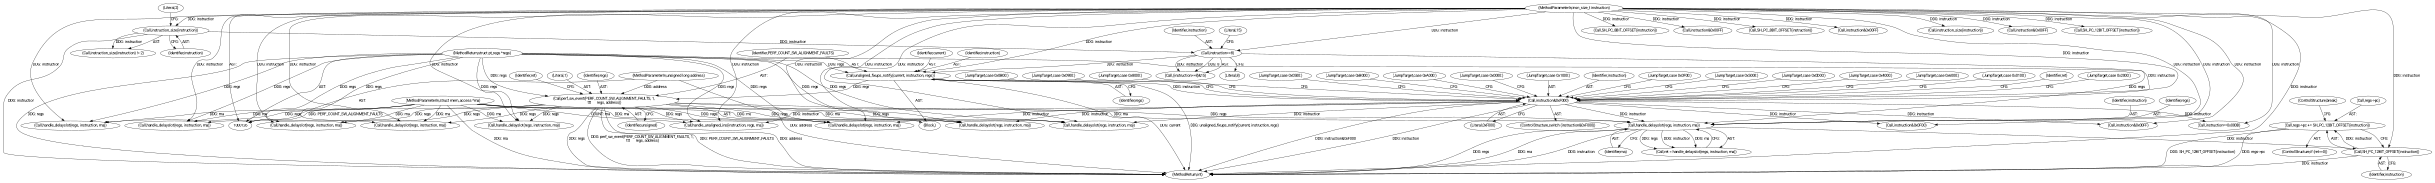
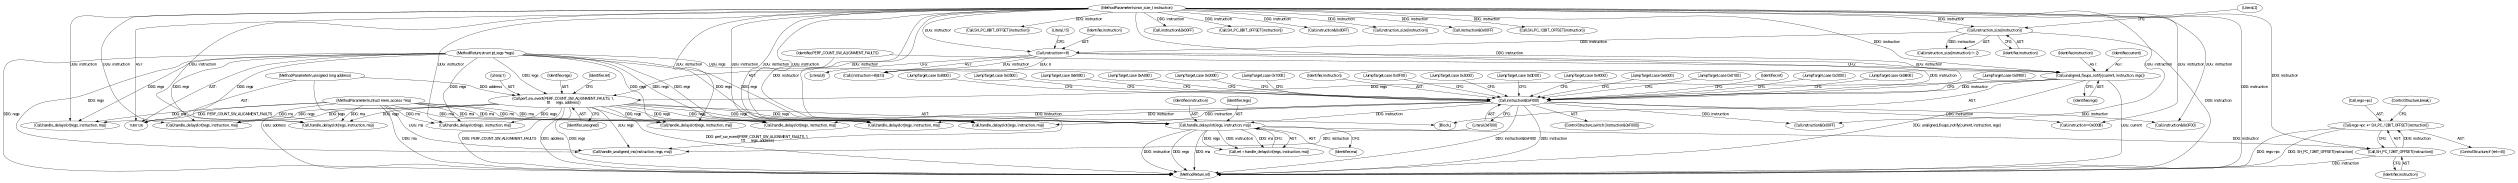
  digraph {
    fontname=Roboto
    node [fontname=Roboto]
    edge [fontname=Roboto]
    n1 [label="(Call,regs->pc += SH_PC_12BIT_OFFSET(instruction))"]
    n2 [label="(Call,SH_PC_12BIT_OFFSET(instruction))"]
    n3 [label="(MethodReturn,int)"]
    n4 [label="(ControlStructure,if (ret==0))"]
    n5 [label="(Identifier,instruction)"]
    n6 [label="(Call,handle_delayslot(regs, instruction, ma))"]
    n7 [label="(Call,ret = handle_delayslot(regs, instruction, ma))"]
    n8 [label="(Identifier,ma)"]
    n9 [label="(Call,perf_sw_event(PERF_COUNT_SW_ALIGNMENT_FAULTS, 1,\n \t\t\t      regs, address))"]
    n10 [label="(Call,handle_delayslot(regs, instruction, ma))"]
    n11 [label="(Identifier,unsigned)"]
    n12 [label="(Block,)"]
    n13 [label="(Call,handle_unaligned_ins(instruction, regs, ma))"]
    n14 [label="(Call,handle_delayslot(regs, instruction, ma))"]
    n15 [label="(Call,handle_delayslot(regs, instruction, ma))"]
    n16 [label="(Call,handle_delayslot(regs, instruction, ma))"]
    n17 [label="(Call,handle_delayslot(regs, instruction, ma))"]
    n18 [label="(Call,handle_delayslot(regs, instruction, ma))"]
    n19 [label="(Call,handle_delayslot(regs, instruction, ma))"]
    n20 [label="(Call,handle_delayslot(regs, instruction, ma))"]
    n21 [label="(Call,unaligned_fixups_notify(current, instruction, regs))"]
    n22 [label="(Call,instruction&0xF000)"]
    n23 [label="(Identifier,regs)"]
    n24 [label="(Call,instruction&0x0F00)"]
    n25 [label="(Call,instruction&0x00FF)"]
    n26 [label="(Call,instruction==0x000B)"]
    n27 [label="(ControlStructure,switch (instruction&0xF000))"]
    n28 [label="(Literal,0xF000)"]
    n29 [label="(Call,instruction>>8)"]
    n30 [label="(Literal,8)"]
    n31 [label="(Call,(instruction>>8)&15)"]
    n32 [label="(Call,instruction_size(instruction))"]
    n33 [label="(Identifier,instruction)"]
    n34 [label="(Call,instruction_size(instruction) != 2)"]
    n35 [label="(MethodParameterIn,insn_size_t instruction)"]
    n36 [label="(Call,SH_PC_8BIT_OFFSET(instruction))"]
    n37 [label="(Call,instruction&0x00FF)"]
    n38 [label="(Call,SH_PC_8BIT_OFFSET(instruction))"]
    n39 [label="(Call,instruction&0x00FF)"]
    n40 [label="(Call,instruction_size(instruction))"]
    n41 [label="(Call,instruction&0x00FF)"]
    n42 [label="(Call,SH_PC_12BIT_OFFSET(instruction))"]
    1000126
    n44 [label="(MethodReturn,struct pt_regs *regs)"]
    n45 [label="(MethodParameterIn,unsigned long address)"]
    n46 [label="(MethodParameterIn,struct mem_access *ma)"]
    n47 [label="(JumpTarget,case 0x0000:)"]
    n48 [label="(Literal,2)"]
    n49 [label="(Literal,1)"]
    n50 [label="(Identifier,current)"]
    n51 [label="(JumpTarget,case 0x1000:)"]
    n52 [label="(Identifier,instruction)"]
    n53 [label="(Literal,15)"]
    n54 [label="(Identifier,instruction)"]
    n55 [label="(Identifier,instruction)"]
    n56 [label="(JumpTarget,case 0x0F00:)"]
    n57 [label="(Identifier,regs)"]
    n58 [label="(JumpTarget,case 0x5000:)"]
    n59 [label="(JumpTarget,case 0x0D00:)"]
    n60 [label="(JumpTarget,case 0x4000:)"]
    n61 [label="(ControlStructure,break;)"]
    n62 [label="(JumpTarget,case 0x6000:)"]
    n63 [label="(JumpTarget,case 0x0100:)"]
    n64 [label="(Identifier,PERF_COUNT_SW_ALIGNMENT_FAULTS)"]
    n65 [label="(Identifier,regs)"]
    n66 [label="(Identifier,ret)"]
    n67 [label="(JumpTarget,case 0x2000:)"]
    n68 [label="(Identifier,instruction)"]
    n69 [label="(JumpTarget,case 0x0B00:)"]
    n70 [label="(JumpTarget,case 0x0900:)"]
    n71 [label="(JumpTarget,case 0x8000:)"]
    n72 [label="(JumpTarget,case 0x0500:)"]
    n73 [label="(JumpTarget,case 0xB000:)"]
    n74 [label="(JumpTarget,case 0xA000:)"]
    n75 [label="(Call,regs->pc)"]
    n76 [label="(Identifier,ret)"]
    n1 -> n2 [label="CFG: "]
    n1 -> n3 [label="DDG: regs->pc"]
    n1 -> n3 [label="DDG: SH_PC_12BIT_OFFSET(instruction)"]
    n1 -> n4 [label="AST: "]
    n2 -> n1 [label="AST: "]
    n2 -> n1 [label="DDG: instruction"]
    n2 -> n3 [label="DDG: instruction"]
    n2 -> n5 [label="CFG: "]
    n5 -> n2 [label="AST: "]
    n6 -> n2 [label="DDG: instruction"]
    n6 -> n3 [label="DDG: regs"]
    n6 -> n3 [label="DDG: ma"]
    n6 -> n3 [label="DDG: instruction"]
    n6 -> n7 [label="AST: "]
    n6 -> n7 [label="DDG: regs"]
    n6 -> n7 [label="DDG: instruction"]
    n6 -> n7 [label="DDG: ma"]
    n6 -> n8 [label="CFG: "]
    n7 -> n6 [label="CFG: "]
    n8 -> n6 [label="AST: "]
    n9 -> n3 [label="DDG: regs"]
    n9 -> n3 [label="DDG: perf_sw_event(PERF_COUNT_SW_ALIGNMENT_FAULTS, 1,\n \t\t\t      regs, address)"]
    n9 -> n3 [label="DDG: PERF_COUNT_SW_ALIGNMENT_FAULTS"]
    n9 -> n3 [label="DDG: address"]
    n9 -> n6 [label="DDG: regs"]
    n9 -> n10 [label="DDG: regs"]
    n9 -> n11 [label="CFG: "]
    n9 -> n12 [label="AST: "]
    n9 -> n13 [label="DDG: regs"]
    n9 -> n14 [label="DDG: regs"]
    n9 -> n15 [label="DDG: regs"]
    n9 -> n16 [label="DDG: regs"]
    n9 -> n17 [label="DDG: regs"]
    n9 -> n18 [label="DDG: regs"]
    n9 -> n19 [label="DDG: regs"]
    n9 -> n20 [label="DDG: regs"]
    n11 -> n9 [label="AST: "]
    n21 -> n3 [label="DDG: current"]
    n21 -> n3 [label="DDG: unaligned_fixups_notify(current, instruction, regs)"]
    n21 -> n9 [label="DDG: regs"]
    n21 -> n12 [label="AST: "]
    n21 -> n22 [label="DDG: instruction"]
    n21 -> n23 [label="CFG: "]
    n22 -> n3 [label="DDG: instruction&0xF000"]
    n22 -> n3 [label="DDG: instruction"]
    n22 -> n6 [label="DDG: instruction"]
-   n22 -> n13 [label="DDG: instruction"]
+   n28 -> n13 [label="DDG: instruction"]
    n22 -> n16 [label="DDG: instruction"]
    n22 -> n19 [label="DDG: instruction"]
    n22 -> n20 [label="DDG: instruction"]
    n22 -> n24 [label="DDG: instruction"]
    n22 -> n25 [label="DDG: instruction"]
    n22 -> n26 [label="DDG: instruction"]
    n22 -> n27 [label="AST: "]
    n22 -> n28 [label="CFG: "]
    n23 -> n21 [label="AST: "]
    n28 -> n22 [label="AST: "]
    n29 -> n21 [label="DDG: instruction"]
    n29 -> n22 [label="DDG: instruction"]
    n29 -> n30 [label="CFG: "]
    n29 -> n31 [label="AST: "]
    n29 -> n31 [label="DDG: instruction"]
    n29 -> n31 [label="DDG: 8"]
    n32 -> n3 [label="DDG: instruction"]
    n32 -> n29 [label="DDG: instruction"]
    n32 -> n33 [label="CFG: "]
    n32 -> n34 [label="AST: "]
    n32 -> n34 [label="DDG: instruction"]
    n33 -> n32 [label="AST: "]
    n35 -> n2 [label="DDG: instruction"]
    n35 -> n3 [label="DDG: instruction"]
    n35 -> n6 [label="DDG: instruction"]
    n35 -> n10 [label="DDG: instruction"]
    n35 -> n13 [label="DDG: instruction"]
    n35 -> n14 [label="DDG: instruction"]
    n35 -> n15 [label="DDG: instruction"]
    n35 -> n16 [label="DDG: instruction"]
    n35 -> n17 [label="DDG: instruction"]
    n35 -> n18 [label="DDG: instruction"]
    n35 -> n19 [label="DDG: instruction"]
    n35 -> n20 [label="DDG: instruction"]
    n35 -> n21 [label="DDG: instruction"]
    n35 -> n22 [label="DDG: instruction"]
    n35 -> n24 [label="DDG: instruction"]
    n35 -> n25 [label="DDG: instruction"]
    n35 -> n26 [label="DDG: instruction"]
    n35 -> n29 [label="DDG: instruction"]
    n35 -> n32 [label="DDG: instruction"]
    n35 -> n36 [label="DDG: instruction"]
    n35 -> n37 [label="DDG: instruction"]
    n35 -> n38 [label="DDG: instruction"]
    n35 -> n39 [label="DDG: instruction"]
    n35 -> n40 [label="DDG: instruction"]
    n35 -> n41 [label="DDG: instruction"]
    n35 -> n42 [label="DDG: instruction"]
    n35 -> 1000126 [label="AST: "]
    n44 -> n3 [label="DDG: regs"]
    n44 -> n6 [label="DDG: regs"]
    n44 -> n9 [label="DDG: regs"]
    n44 -> n10 [label="DDG: regs"]
    n44 -> n13 [label="DDG: regs"]
    n44 -> n14 [label="DDG: regs"]
    n44 -> n15 [label="DDG: regs"]
    n44 -> n16 [label="DDG: regs"]
    n44 -> n17 [label="DDG: regs"]
    n44 -> n18 [label="DDG: regs"]
    n44 -> n19 [label="DDG: regs"]
    n44 -> n20 [label="DDG: regs"]
    n44 -> n21 [label="DDG: regs"]
    n44 -> 1000126 [label="AST: "]
    n45 -> n3 [label="DDG: address"]
    n45 -> n9 [label="DDG: address"]
    n45 -> 1000126 [label="AST: "]
    n46 -> n3 [label="DDG: ma"]
    n46 -> n6 [label="DDG: ma"]
    n46 -> n10 [label="DDG: ma"]
-   n46 -> n13 [label="COUNT: ma"]
+   n46 -> n13 [label="DDG: ma"]
    n46 -> n14 [label="DDG: ma"]
    n46 -> n15 [label="DDG: ma"]
    n46 -> n16 [label="DDG: ma"]
    n46 -> n17 [label="DDG: ma"]
    n46 -> n18 [label="DDG: ma"]
    n46 -> n19 [label="DDG: ma"]
    n46 -> n20 [label="DDG: ma"]
    n46 -> 1000126 [label="DDG: PERF_COUNT_SW_ALIGNMENT_FAULTS"]
    n47 -> n22 [label="CFG: "]
    n48 -> n32 [label="CFG: "]
    n49 -> n9 [label="AST: "]
    n50 -> n21 [label="AST: "]
-   n51 -> n22 [label="AST: "]
+   n51 -> n22 [label="CFG: "]
    n52 -> n22 [label="AST: "]
    n53 -> n29 [label="CFG: "]
    n54 -> n6 [label="AST: "]
    n55 -> n21 [label="AST: "]
    n56 -> n22 [label="CFG: "]
    n57 -> n9 [label="AST: "]
    n58 -> n22 [label="CFG: "]
    n59 -> n22 [label="CFG: "]
    n60 -> n22 [label="CFG: "]
    n61 -> n1 [label="CFG: "]
    n62 -> n22 [label="CFG: "]
    n63 -> n22 [label="CFG: "]
    n64 -> n9 [label="AST: "]
-   n64 -> n21 [label="AST: "]
+   n64 -> n21 [label="CFG: "]
    n65 -> n6 [label="AST: "]
    n66 -> n22 [label="CFG: "]
    n67 -> n22 [label="CFG: "]
    n68 -> n29 [label="AST: "]
    n69 -> n22 [label="CFG: "]
    n70 -> n22 [label="CFG: "]
    n71 -> n22 [label="CFG: "]
    n72 -> n22 [label="CFG: "]
    n73 -> n22 [label="CFG: "]
    n74 -> n22 [label="CFG: "]
    n75 -> n1 [label="AST: "]
    n76 -> n9 [label="CFG: "]
  }
